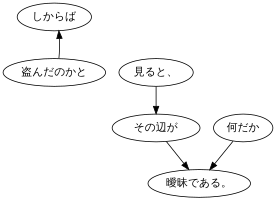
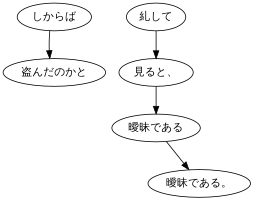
  digraph {
    fontname=Inter
    node [fontname=Inter]
    edge [fontname=Inter]
    n1 [label="しからば"]
    n2 [label="盗んだのかと"]
+   n3 [label="糺して"]
    n4 [label="見ると、"]
-   n5 [label="その辺が"]
+   n5 [label="曖昧である"]
    n6 [label="曖昧である。"]
-   n7 [label="何だか"]
-   n2 -> n1
+   n1 -> n2
+   n3 -> n4
    n4 -> n5
    n5 -> n6
-   n7 -> n6
  }
